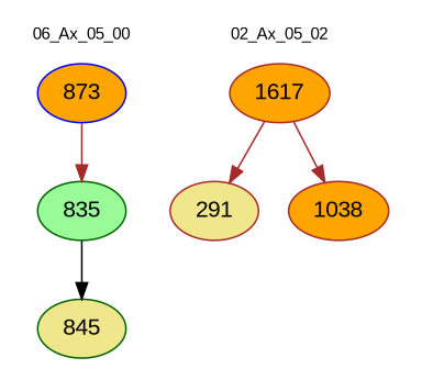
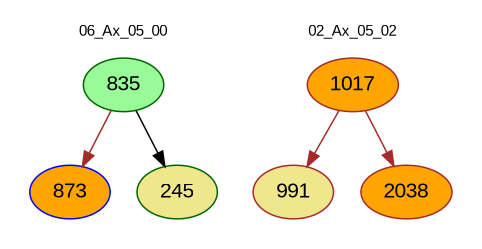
  digraph {
    fontname="Liberation Sans"
    node [color=brown fillcolor=orange fontname="Liberation Sans" style=filled]
    edge [color=brown fontname="Liberation Sans"]
    n1 [color=darkgreen fillcolor=palegreen label=835]
    n2 [color=blue label=873]
-   n3 [color=darkgreen fillcolor=khaki label=845]
-   n4 [label=1617]
-   n5 [fillcolor=khaki label=291]
-   n6 [label=1038]
+   n3 [color=darkgreen fillcolor=khaki label=245]
+   n4 [label=1017]
+   n5 [fillcolor=khaki label=991]
+   n6 [label=2038]
    subgraph cluster_1 {
      color=white
      fontsize=10
      label="06_Ax_05_00"
      n1
      n2
      n3
    }
    subgraph cluster_2 {
      color=white
      fontsize=10
      label="02_Ax_05_02"
      n4
      n5
      n6
    }
-   n2 -> n1
+   n1 -> n2
    n1 -> n3 [color=black]
    n4 -> n5
    n4 -> n6
  }
